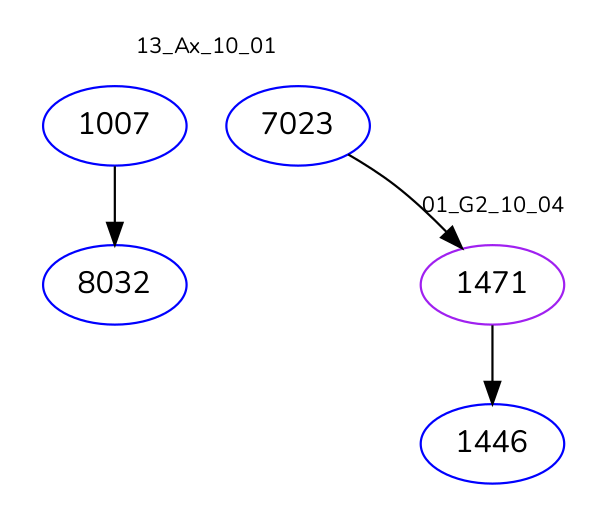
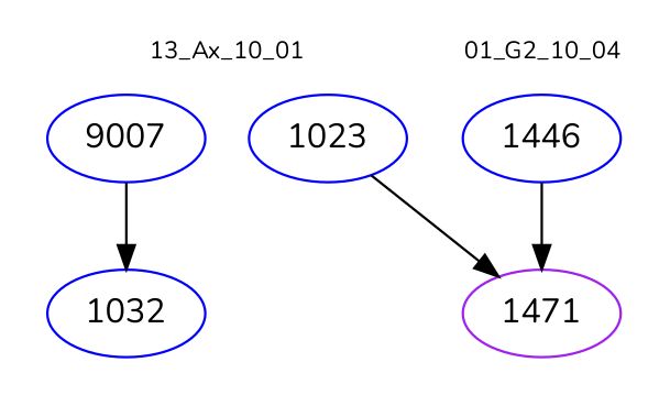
  digraph {
    fontname=Nunito
    node [color=blue fontname=Nunito]
    edge [color=black fontname=Nunito]
-   n1 [label=7023]
-   n2 [label=1007]
-   n3 [label=8032]
+   n1 [label=1023]
+   n2 [label=9007]
+   n3 [label=1032]
    n4 [color=purple label=1471]
    n5 [label=1446]
    subgraph cluster_1 {
      color=white
      fontsize=10
      label="13_Ax_10_01"
      n1
      n2
      n3
    }
    subgraph cluster_2 {
      color=white
      fontsize=10
      label="01_G2_10_04"
      n4
      n5
    }
    n1 -> n4
    n2 -> n3
-   n4 -> n5
+   n5 -> n4
  }
